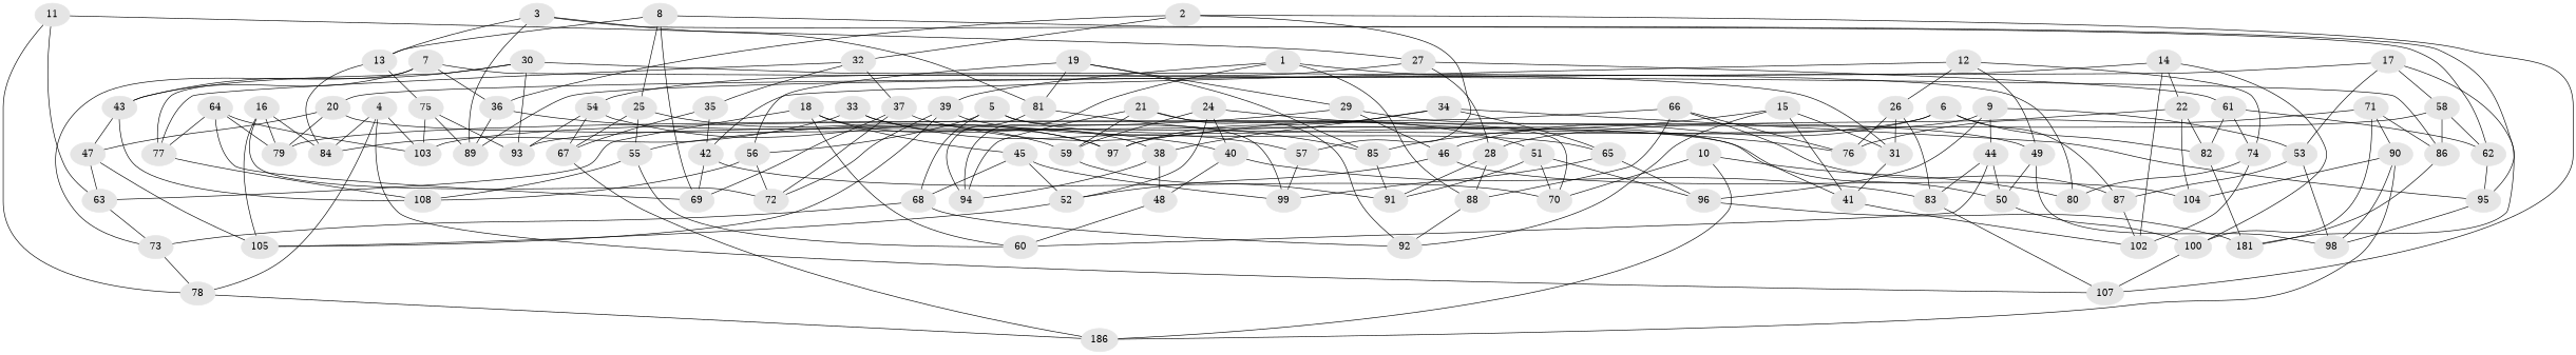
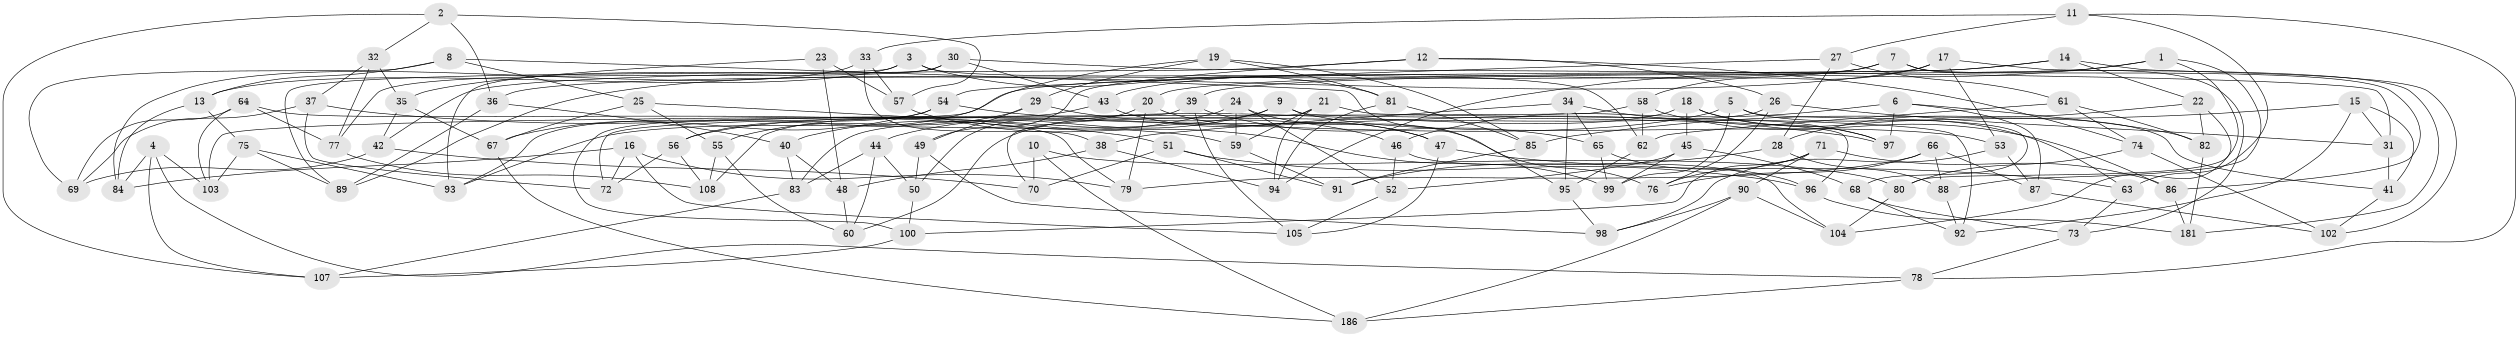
  graph {
    node [color=gray90 style=filled]
    1
    39
    80
    88
    94
    72
    105
    65
    104
    92
    2
    32
    36
    57
    107
    35
    77
    37
    89
    40
    99
    3
    13
    62
    81
    84
    75
    95
    85
    4
    78
    103
    n33 [label=186]
    5
    41
    56
    68
    102
    108
    73
    6
    46
    82
    87
    97
    52
    n47 [label=181]
    7
    43
    86
    47
    8
    25
    69
    59
    55
    67
    98
    9
    44
    53
    93
    96
    60
    50
    83
    10
    70
+   23
    48
    11
    27
    33
    63
    28
    54
    61
    38
    12
    26
    42
    49
    74
    31
    76
    14
    20
    22
    100
    79
    15
    91
    16
    17
    58
    18
    45
    19
    29
    21
    24
    30
    51
    34
    64
    66
    71
    90
    1 -- 39
    1 -- 80
    1 -- 88
    1 -- 94
    39 -- 72
    39 -- 105
    39 -- 65
+   80 -- 104
    88 -- 92
    65 -- 99
    65 -- 96
    2 -- 32
    2 -- 36
    2 -- 57
    2 -- 107
    32 -- 35
    32 -- 77
    32 -- 37
    36 -- 89
    36 -- 40
    57 -- 99
    35 -- 67
    35 -- 42
    77 -- 108
    37 -- 72
    37 -- 69
    37 -- 51
    40 -- 83
    40 -- 48
    3 -- 89
    3 -- 13
    3 -- 62
    3 -- 81
    13 -- 84
    13 -- 75
    62 -- 95
    81 -- 94
    81 -- 85
    75 -- 89
    75 -- 103
    75 -- 93
    95 -- 98
    85 -- 91
    4 -- 107
    4 -- 84
    4 -- 78
    4 -- 103
    78 -- n33
    5 -- 99
    5 -- 41
    5 -- 56
    5 -- 68
    41 -- 102
    56 -- 72
    56 -- 108
    68 -- 92
    68 -- 73
    73 -- 78
    6 -- 46
    6 -- 82
    6 -- 87
    6 -- 97
    46 -- 104
    46 -- 52
    82 -- n47
    87 -- 102
    52 -- 105
    7 -- 36
    7 -- 73
    7 -- 43
    7 -- 86
    43 -- 108
    43 -- 47
    86 -- n47
    47 -- 105
    47 -- 63
    8 -- 13
    8 -- 95
    8 -- 25
    8 -- 69
    25 -- 59
    25 -- 55
    25 -- 67
    59 -- 91
    55 -- 108
    55 -- 60
    67 -- n33
    9 -- 44
    9 -- 53
    9 -- 93
    9 -- 96
    44 -- 60
    44 -- 50
    44 -- 83
    53 -- 87
    53 -- 98
    96 -- n47
    50 -- 100
    83 -- 107
    10 -- 80
    10 -- n33
    10 -- 70
+   23 -- 57
+   23 -- 35
+   23 -- 48
    48 -- 60
    11 -- 78
    11 -- 27
+   11 -- 33
    11 -- 63
    27 -- 28
    27 -- 54
    27 -- 61
    33 -- 57
    33 -- 84
    33 -- 38
    63 -- 73
    28 -- 88
    28 -- 91
    54 -- 97
    54 -- 67
    54 -- 93
    61 -- 62
    61 -- 82
    61 -- 74
    38 -- 94
    38 -- 48
    12 -- 26
    12 -- 42
    12 -- 49
    12 -- 74
    26 -- 83
    26 -- 31
    26 -- 76
    42 -- 69
    42 -- 70
    49 -- 98
    49 -- 50
    74 -- 80
    74 -- 102
    31 -- 41
    14 -- 102
    14 -- 20
    14 -- 22
    14 -- 100
    20 -- 47
    20 -- 50
    20 -- 79
    22 -- 104
    22 -- 82
    22 -- 28
    100 -- 107
    15 -- 92
    15 -- 85
    15 -- 41
    15 -- 31
    16 -- 72
    16 -- 105
    16 -- 84
    16 -- 79
    17 -- 89
    17 -- n47
    17 -- 53
    17 -- 58
    58 -- 62
    58 -- 103
    58 -- 86
    18 -- 97
    18 -- 60
    18 -- 63
    18 -- 45
    45 -- 99
    45 -- 68
    45 -- 52
    19 -- 81
    19 -- 85
    19 -- 56
    19 -- 29
    29 -- 46
    29 -- 55
    29 -- 49
    21 -- 94
    21 -- 92
    21 -- 59
    21 -- 70
    24 -- 40
    24 -- 52
    24 -- 59
    24 -- 76
    30 -- 77
    30 -- 43
    30 -- 93
    30 -- 31
    51 -- 96
    51 -- 70
    51 -- 91
    34 -- 65
    34 -- 95
    34 -- 97
    34 -- 38
    64 -- 77
    64 -- 103
    64 -- 69
    64 -- 79
    66 -- 88
    66 -- 87
    66 -- 76
    66 -- 79
    71 -- 86
    71 -- 76
    71 -- 100
    71 -- 90
    90 -- 104
    90 -- n33
    90 -- 98
  }
